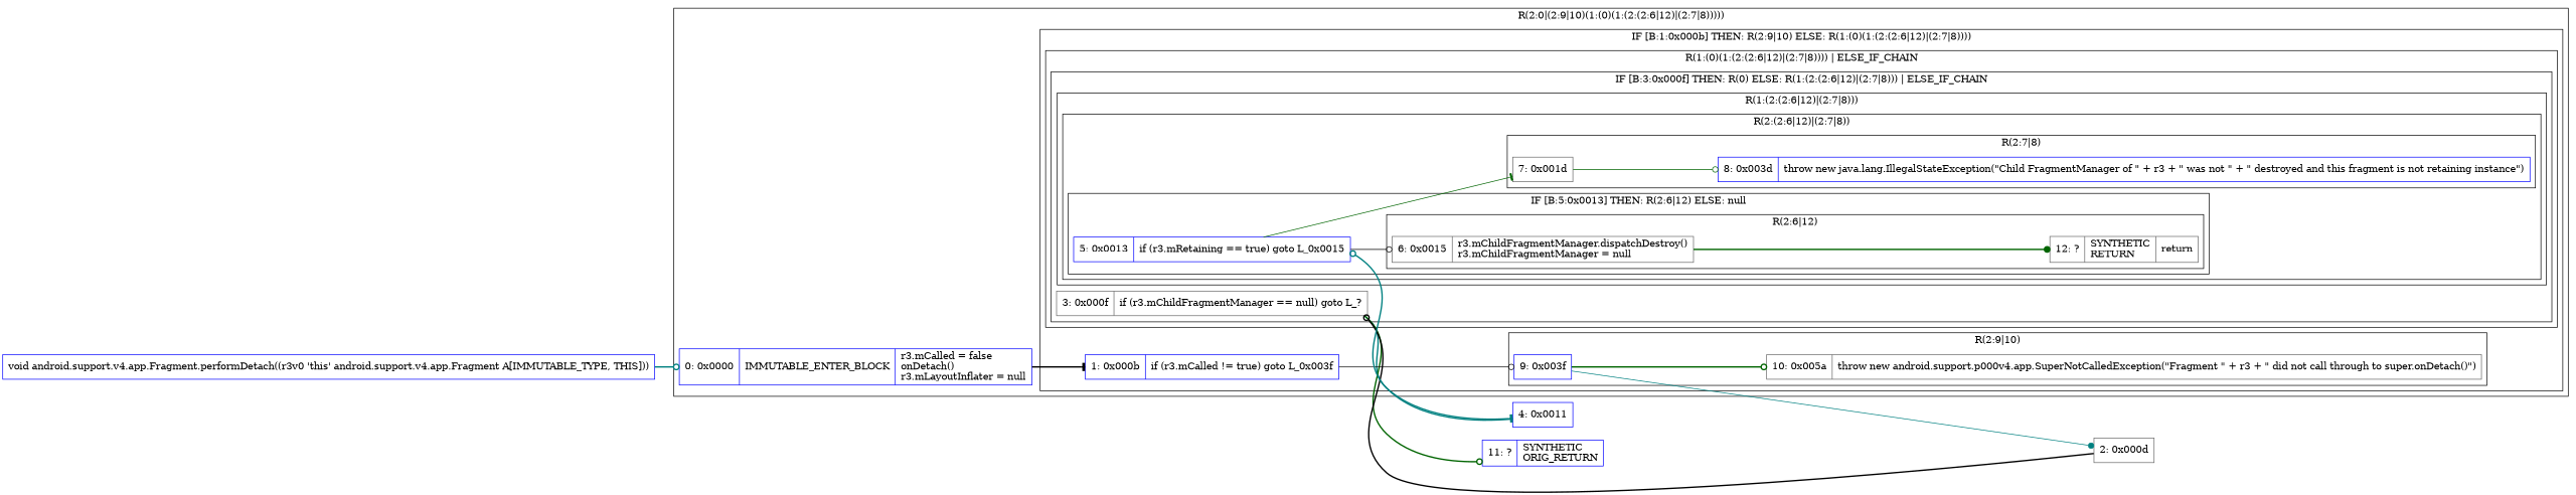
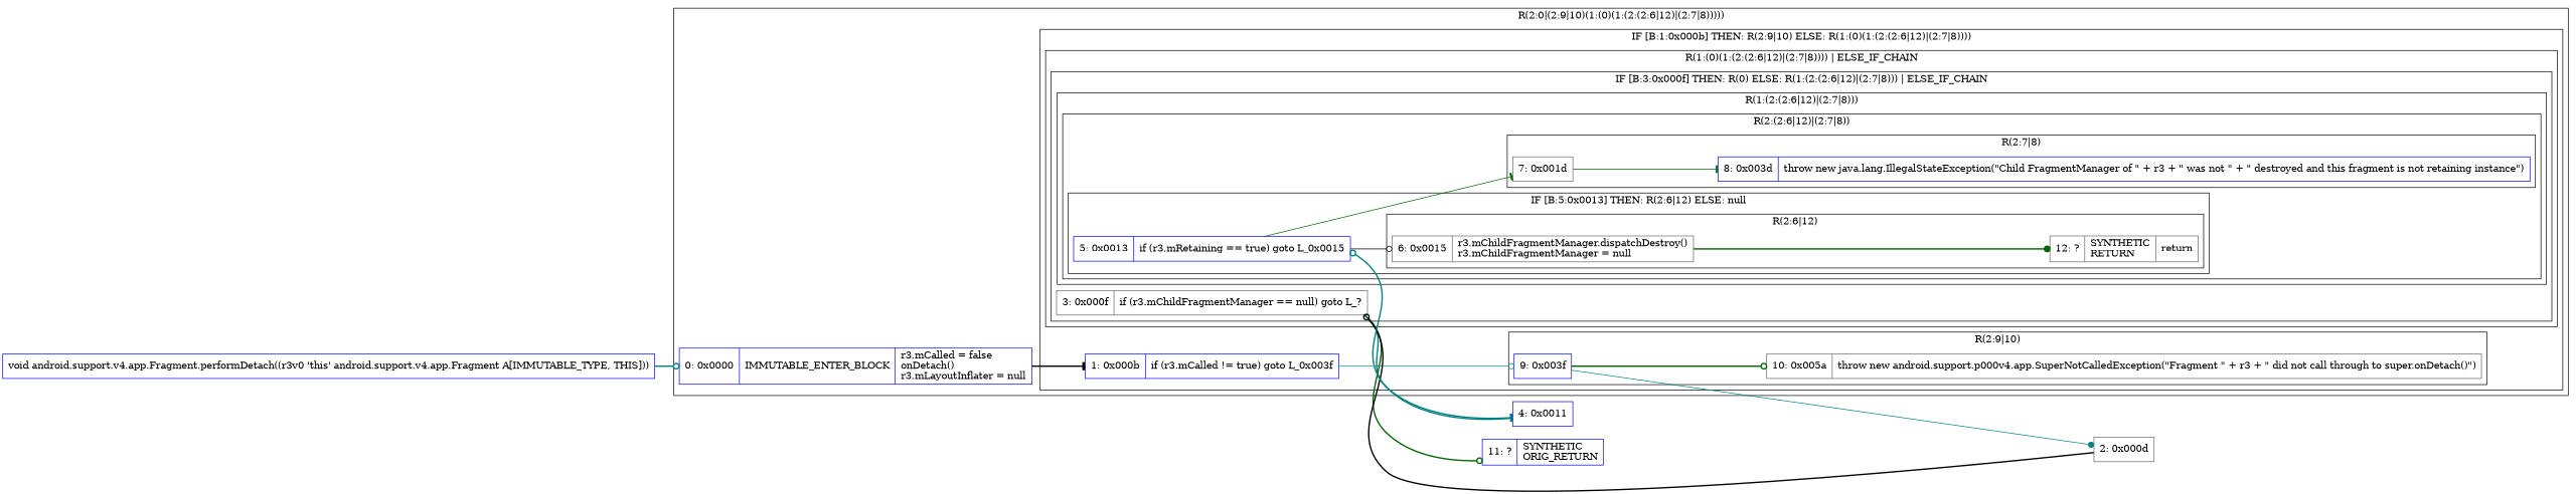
  digraph {
    rankdir=LR
    node [color=blue shape=record]
    edge [arrowhead=odot color=darkgreen style=bold]
    n1 [label="{9\:\ 0x003f}"]
    n2 [color=gray40 label="{10\:\ 0x005a|throw new android.support.p000v4.app.SuperNotCalledException(\"Fragment \" + r3 + \" did not call through to super.onDetach()\")\l}"]
    n3 [color=gray40 label="{6\:\ 0x0015|r3.mChildFragmentManager.dispatchDestroy()\lr3.mChildFragmentManager = null\l}"]
    n4 [color=gray40 label="{12\:\ ?|SYNTHETIC\lRETURN\l|return\l}"]
    n5 [label="{5\:\ 0x0013|if (r3.mRetaining == true) goto L_0x0015\l}"]
    n6 [color=gray40 label="{7\:\ 0x001d}"]
    n7 [label="{8\:\ 0x003d|throw new java.lang.IllegalStateException(\"Child FragmentManager of \" + r3 + \" was not \" + \" destroyed and this fragment is not retaining instance\")\l}"]
    n8 [color=gray40 label="{3\:\ 0x000f|if (r3.mChildFragmentManager == null) goto L_?\l}"]
    n9 [label="{1\:\ 0x000b|if (r3.mCalled != true) goto L_0x003f\l}"]
    n10 [label="{0\:\ 0x0000|IMMUTABLE_ENTER_BLOCK\l|r3.mCalled = false\lonDetach()\lr3.mLayoutInflater = null\l}"]
    n11 [color=gray40 label="{2\:\ 0x000d}"]
    n12 [label="{4\:\ 0x0011}"]
    n13 [label="{11\:\ ?|SYNTHETIC\lORIG_RETURN\l}"]
    n14 [label="{void android.support.v4.app.Fragment.performDetach((r3v0 'this' android.support.v4.app.Fragment A[IMMUTABLE_TYPE, THIS])) }"]
    subgraph cluster_1 {
      label="R(2:0|(2:9|10)(1:(0)(1:(2:(2:6|12)|(2:7|8)))))"
      n10
      subgraph cluster_2 {
        label="IF [B:1:0x000b] THEN: R(2:9|10) ELSE: R(1:(0)(1:(2:(2:6|12)|(2:7|8))))"
        n9
        subgraph cluster_3 {
          label="R(2:9|10)"
          n1
          n2
        }
        subgraph cluster_4 {
          label="R(1:(0)(1:(2:(2:6|12)|(2:7|8)))) | ELSE_IF_CHAIN\l"
          subgraph cluster_5 {
            label="IF [B:3:0x000f] THEN: R(0) ELSE: R(1:(2:(2:6|12)|(2:7|8))) | ELSE_IF_CHAIN\l"
            n8
            subgraph cluster_6 {
              label="R(0)"
            }
            subgraph cluster_7 {
              label="R(1:(2:(2:6|12)|(2:7|8)))"
              subgraph cluster_8 {
                label="R(2:(2:6|12)|(2:7|8))"
                subgraph cluster_9 {
                  label="IF [B:5:0x0013] THEN: R(2:6|12) ELSE: null"
                  n5
                  subgraph cluster_10 {
                    label="R(2:6|12)"
                    n3
                    n4
                  }
                }
                subgraph cluster_11 {
                  label="R(2:7|8)"
                  n6
                  n7
                }
              }
            }
          }
        }
      }
    }
    n1 -> n2
    n1 -> n11 [arrowhead=dot color=teal style=solid]
    n3 -> n4 [arrowhead=dot]
    n5 -> n3 [color=black style=solid]
    n5 -> n6 [arrowhead=tee style=solid]
-   n6 -> n7 [style=solid]
+   n6 -> n7 [arrowhead=tee style=solid]
    n8 -> n12 [arrowhead=tee color=teal]
    n8 -> n13
-   n9 -> n1 [color=black style=solid]
+   n9 -> n1 [color=teal style=solid]
    n10 -> n9 [arrowhead=tee color=black]
    n11 -> n8 [color=black]
    n12 -> n5 [color=teal]
    n14 -> n10 [color=teal]
  }
